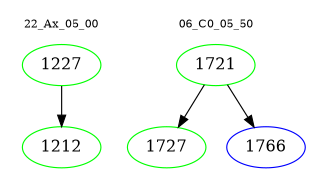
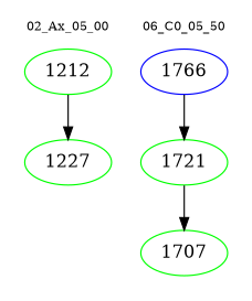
  digraph {
    node [color=green]
    edge [color=black]
    n1 [label=1212]
    n2 [label=1227]
    n3 [label=1721]
-   n4 [label=1727]
+   n4 [label=1707]
    n5 [color=blue label=1766]
    subgraph cluster_1 {
      color=white
      fontsize=10
-     label="22_Ax_05_00"
+     label="02_Ax_05_00"
      n1
      n2
    }
    subgraph cluster_2 {
      color=white
      fontsize=10
      label="06_C0_05_50"
      n3
      n4
      n5
    }
-   n2 -> n1
+   n1 -> n2
    n3 -> n4
-   n3 -> n5
+   n5 -> n3
  }
